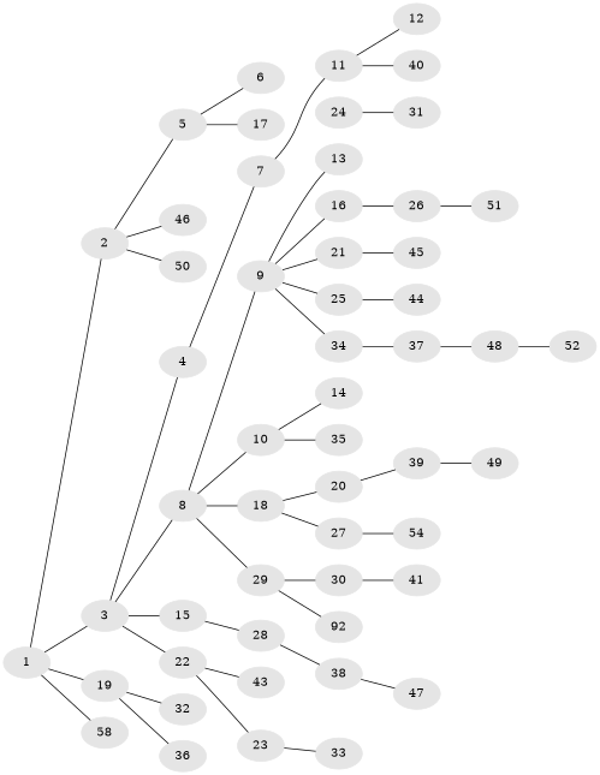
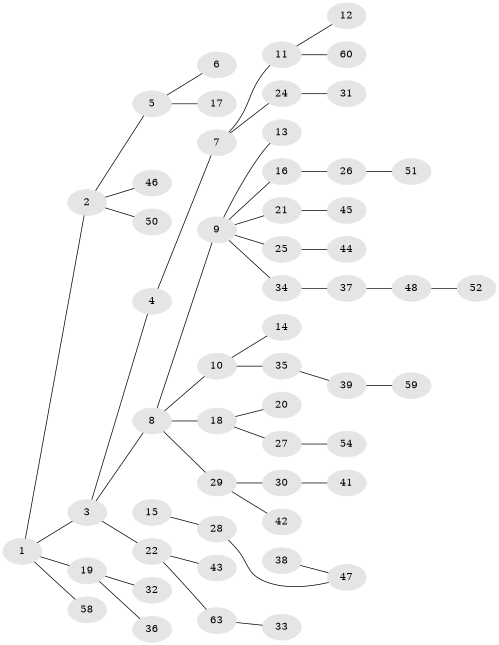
  graph {
    rankdir=LR
    node [color=gray90 style=filled]
    1
    2
    3
    19
    n5 [label=58]
    5
    46
    50
    4
    8
    15
    22
    32
    36
    6
    17
    7
    9
    10
    18
    29
    28
    43
-   23
+   23 [label=63]
    11
    24
    12
-   40
+   40 [label=60]
    31
    13
    16
    21
    25
    34
    14
    35
    20
    27
    30
-   42 [label=92]
+   42
    26
    45
    44
    37
    38
    51
    39
    54
-   49
+   49 [label=59]
    33
    47
    41
    48
    52
    1 -- 2
    1 -- 3
    1 -- 19
    1 -- n5
    2 -- 5
    2 -- 46
    2 -- 50
    3 -- 4
    3 -- 8
-   3 -- 15
    3 -- 22
    19 -- 32
    19 -- 36
    5 -- 6
    5 -- 17
    4 -- 7
    8 -- 9
    8 -- 10
    8 -- 18
    8 -- 29
    15 -- 28
    22 -- 43
    22 -- 23
    7 -- 11
+   7 -- 24
    9 -- 13
    9 -- 16
    9 -- 21
    9 -- 25
    9 -- 34
    10 -- 14
    10 -- 35
    18 -- 20
    18 -- 27
    29 -- 30
    29 -- 42
-   28 -- 38
+   28 -- 47
    23 -- 33
    11 -- 12
    11 -- 40
    24 -- 31
    16 -- 26
    21 -- 45
    25 -- 44
    34 -- 37
-   20 -- 39
+   35 -- 39
    27 -- 54
    30 -- 41
    26 -- 51
    37 -- 48
    38 -- 47
    39 -- 49
    48 -- 52
  }
